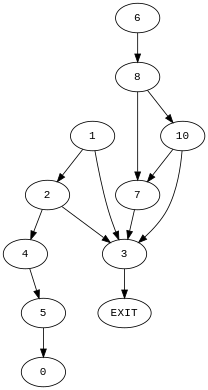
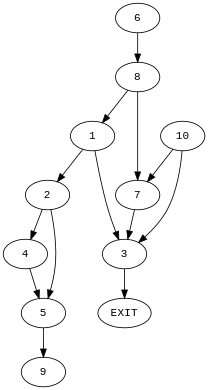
  digraph {
    fontname="Liberation Mono"
    node [fontname="Liberation Mono"]
    edge [fontname="Liberation Mono"]
    1
    2
    3
    n4 [label=EXIT]
    4
    5
-   9 [label=0]
+   9
    6
    8
    7
    10
    1 -> 2
    1 -> 3
-   2 -> 3
+   2 -> 5
    2 -> 4
    3 -> n4
    4 -> 5
    5 -> 9
    6 -> 8
    8 -> 7
-   8 -> 10
+   8 -> 1
    7 -> 3
    10 -> 3
    10 -> 7
  }
